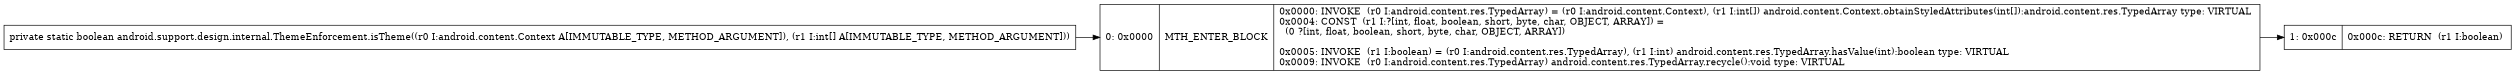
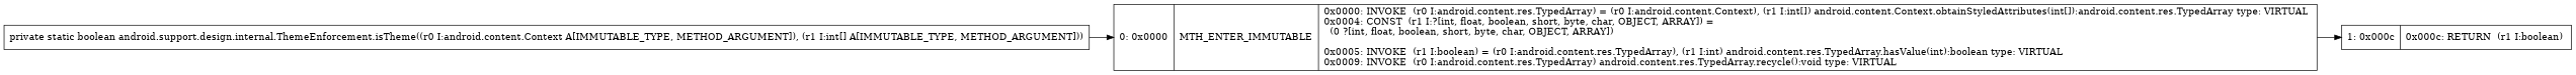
  digraph {
    rankdir=LR
    node [shape=record]
-   n1 [label="{0\:\ 0x0000|MTH_ENTER_BLOCK\l|0x0000: INVOKE  (r0 I:android.content.res.TypedArray) = (r0 I:android.content.Context), (r1 I:int[]) android.content.Context.obtainStyledAttributes(int[]):android.content.res.TypedArray type: VIRTUAL \l0x0004: CONST  (r1 I:?[int, float, boolean, short, byte, char, OBJECT, ARRAY]) = \l  (0 ?[int, float, boolean, short, byte, char, OBJECT, ARRAY])\l \l0x0005: INVOKE  (r1 I:boolean) = (r0 I:android.content.res.TypedArray), (r1 I:int) android.content.res.TypedArray.hasValue(int):boolean type: VIRTUAL \l0x0009: INVOKE  (r0 I:android.content.res.TypedArray) android.content.res.TypedArray.recycle():void type: VIRTUAL \l}"]
+   n1 [label="{0\:\ 0x0000|MTH_ENTER_IMMUTABLE\l|0x0000: INVOKE  (r0 I:android.content.res.TypedArray) = (r0 I:android.content.Context), (r1 I:int[]) android.content.Context.obtainStyledAttributes(int[]):android.content.res.TypedArray type: VIRTUAL \l0x0004: CONST  (r1 I:?[int, float, boolean, short, byte, char, OBJECT, ARRAY]) = \l  (0 ?[int, float, boolean, short, byte, char, OBJECT, ARRAY])\l \l0x0005: INVOKE  (r1 I:boolean) = (r0 I:android.content.res.TypedArray), (r1 I:int) android.content.res.TypedArray.hasValue(int):boolean type: VIRTUAL \l0x0009: INVOKE  (r0 I:android.content.res.TypedArray) android.content.res.TypedArray.recycle():void type: VIRTUAL \l}"]
    n2 [label="{1\:\ 0x000c|0x000c: RETURN  (r1 I:boolean) \l}"]
    n3 [label="{private static boolean android.support.design.internal.ThemeEnforcement.isTheme((r0 I:android.content.Context A[IMMUTABLE_TYPE, METHOD_ARGUMENT]), (r1 I:int[] A[IMMUTABLE_TYPE, METHOD_ARGUMENT])) }"]
    n1 -> n2
    n3 -> n1
  }
